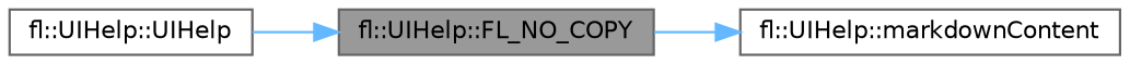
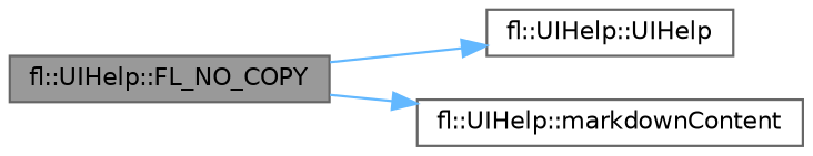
  digraph {
    rankdir=LR
    node [color=grey40 fillcolor=white fontname=Helvetica fontsize=10 shape=box style=filled]
    edge [color=steelblue1 fontname=Helvetica fontsize=10 labelfontname=Helvetica labelfontsize=10 style=solid]
    n1 [color=gray40 fillcolor=grey60 fontcolor=black height=0.2 label="fl::UIHelp::FL_NO_COPY" width=0.4]
    n2 [height=0.2 label="fl::UIHelp::UIHelp" width=0.4]
    n3 [height=0.2 label="fl::UIHelp::markdownContent" width=0.4]
-   n2 -> n1
+   n1 -> n2
    n1 -> n3
  }
